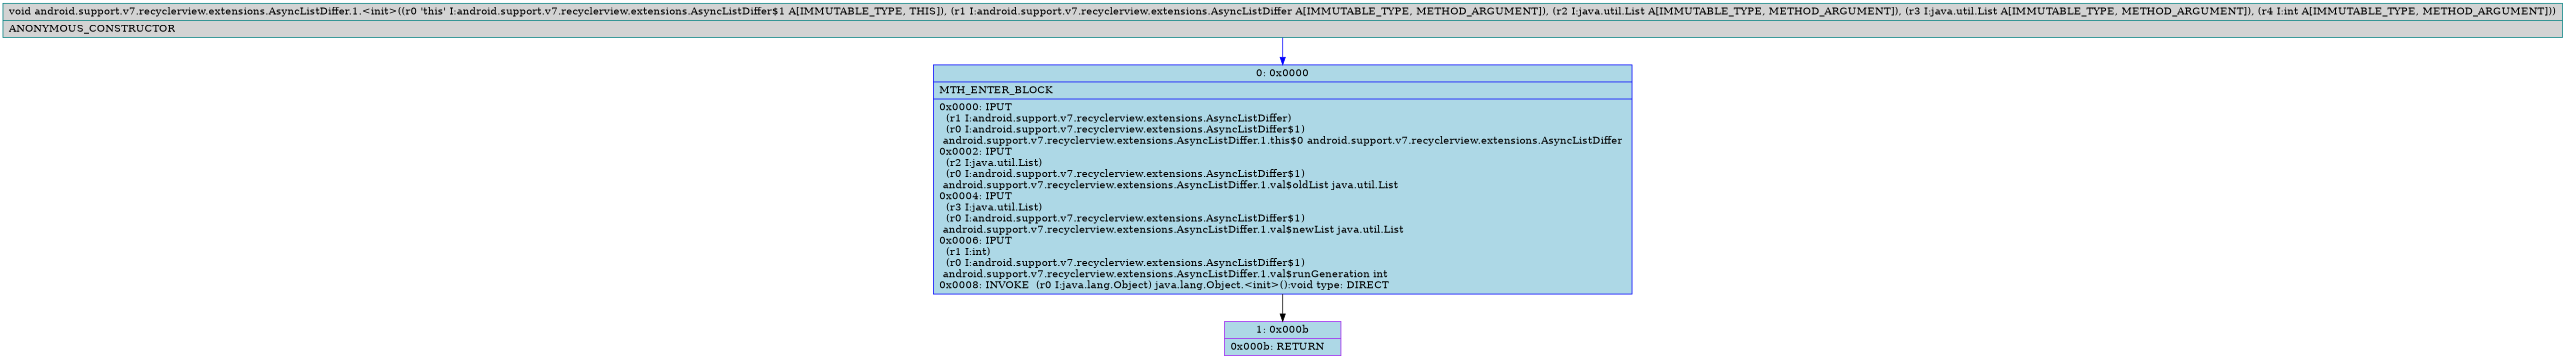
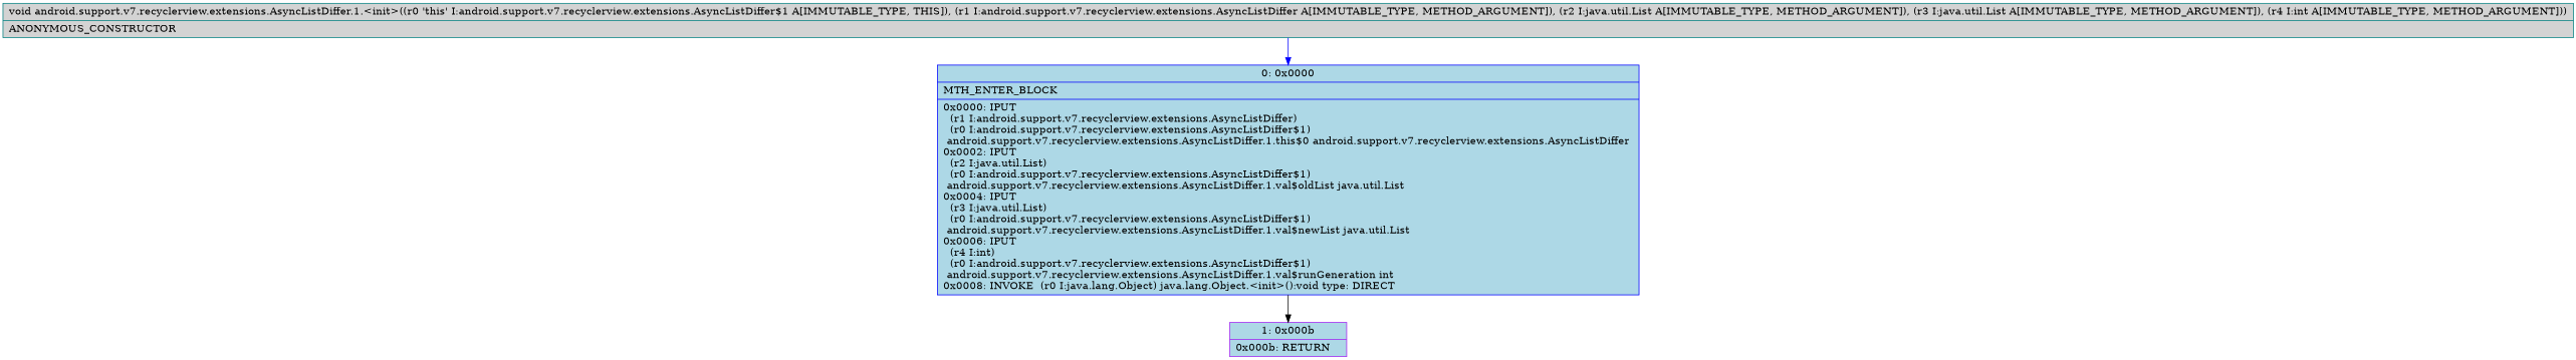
  digraph {
    node [shape=record style=filled fillcolor=lightblue]
-   n1 [label="{0\:\ 0x0000|MTH_ENTER_BLOCK\l|0x0000: IPUT  \l  (r1 I:android.support.v7.recyclerview.extensions.AsyncListDiffer)\l  (r0 I:android.support.v7.recyclerview.extensions.AsyncListDiffer$1)\l android.support.v7.recyclerview.extensions.AsyncListDiffer.1.this$0 android.support.v7.recyclerview.extensions.AsyncListDiffer \l0x0002: IPUT  \l  (r2 I:java.util.List)\l  (r0 I:android.support.v7.recyclerview.extensions.AsyncListDiffer$1)\l android.support.v7.recyclerview.extensions.AsyncListDiffer.1.val$oldList java.util.List \l0x0004: IPUT  \l  (r3 I:java.util.List)\l  (r0 I:android.support.v7.recyclerview.extensions.AsyncListDiffer$1)\l android.support.v7.recyclerview.extensions.AsyncListDiffer.1.val$newList java.util.List \l0x0006: IPUT  \l  (r1 I:int)\l  (r0 I:android.support.v7.recyclerview.extensions.AsyncListDiffer$1)\l android.support.v7.recyclerview.extensions.AsyncListDiffer.1.val$runGeneration int \l0x0008: INVOKE  (r0 I:java.lang.Object) java.lang.Object.\<init\>():void type: DIRECT \l}" color=blue]
+   n1 [label="{0\:\ 0x0000|MTH_ENTER_BLOCK\l|0x0000: IPUT  \l  (r1 I:android.support.v7.recyclerview.extensions.AsyncListDiffer)\l  (r0 I:android.support.v7.recyclerview.extensions.AsyncListDiffer$1)\l android.support.v7.recyclerview.extensions.AsyncListDiffer.1.this$0 android.support.v7.recyclerview.extensions.AsyncListDiffer \l0x0002: IPUT  \l  (r2 I:java.util.List)\l  (r0 I:android.support.v7.recyclerview.extensions.AsyncListDiffer$1)\l android.support.v7.recyclerview.extensions.AsyncListDiffer.1.val$oldList java.util.List \l0x0004: IPUT  \l  (r3 I:java.util.List)\l  (r0 I:android.support.v7.recyclerview.extensions.AsyncListDiffer$1)\l android.support.v7.recyclerview.extensions.AsyncListDiffer.1.val$newList java.util.List \l0x0006: IPUT  \l  (r4 I:int)\l  (r0 I:android.support.v7.recyclerview.extensions.AsyncListDiffer$1)\l android.support.v7.recyclerview.extensions.AsyncListDiffer.1.val$runGeneration int \l0x0008: INVOKE  (r0 I:java.lang.Object) java.lang.Object.\<init\>():void type: DIRECT \l}" color=blue]
    n2 [label="{1\:\ 0x000b|0x000b: RETURN   \l}" color=purple]
    n3 [label="{void android.support.v7.recyclerview.extensions.AsyncListDiffer.1.\<init\>((r0 'this' I:android.support.v7.recyclerview.extensions.AsyncListDiffer$1 A[IMMUTABLE_TYPE, THIS]), (r1 I:android.support.v7.recyclerview.extensions.AsyncListDiffer A[IMMUTABLE_TYPE, METHOD_ARGUMENT]), (r2 I:java.util.List A[IMMUTABLE_TYPE, METHOD_ARGUMENT]), (r3 I:java.util.List A[IMMUTABLE_TYPE, METHOD_ARGUMENT]), (r4 I:int A[IMMUTABLE_TYPE, METHOD_ARGUMENT]))  | ANONYMOUS_CONSTRUCTOR\l}" fillcolor=lightgrey color=teal]
    n1 -> n2 [color=black]
    n3 -> n1 [color=blue]
  }
